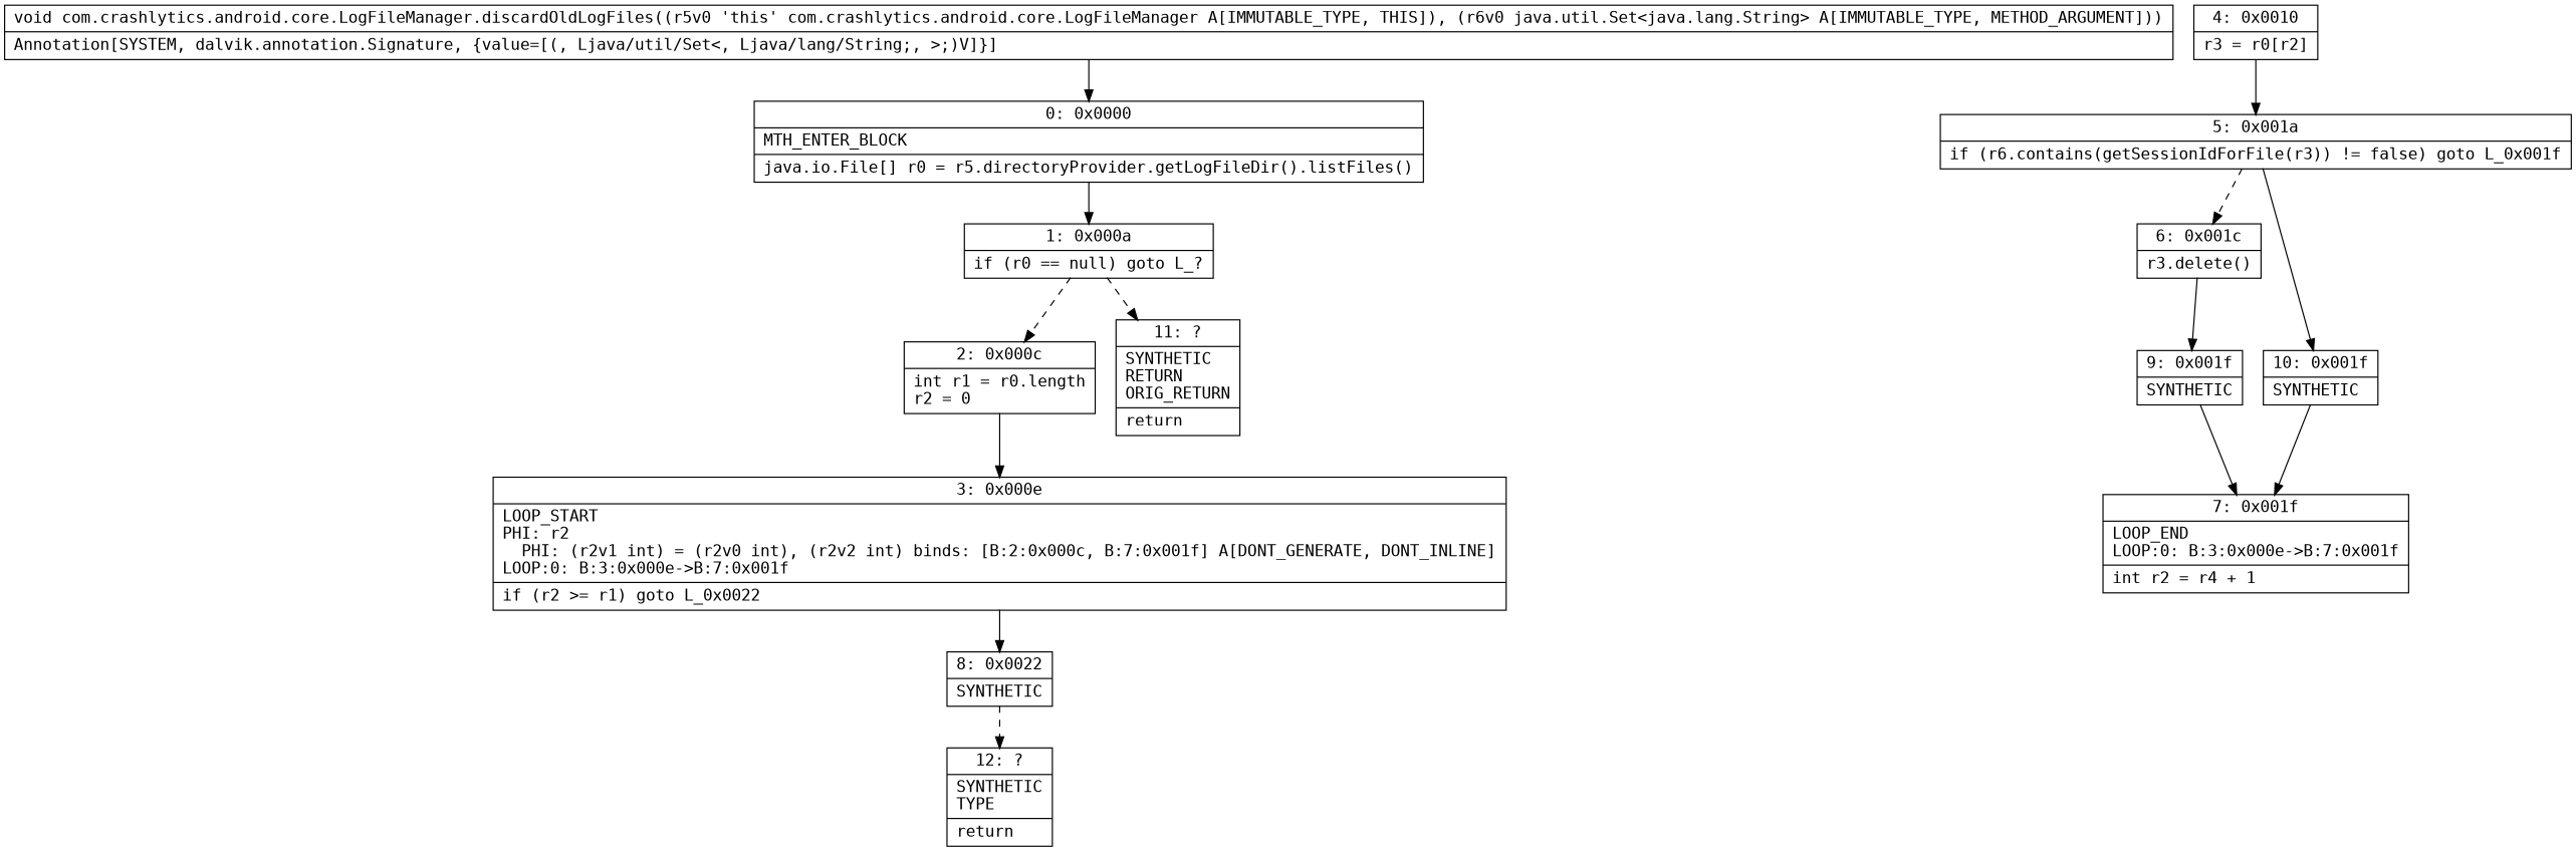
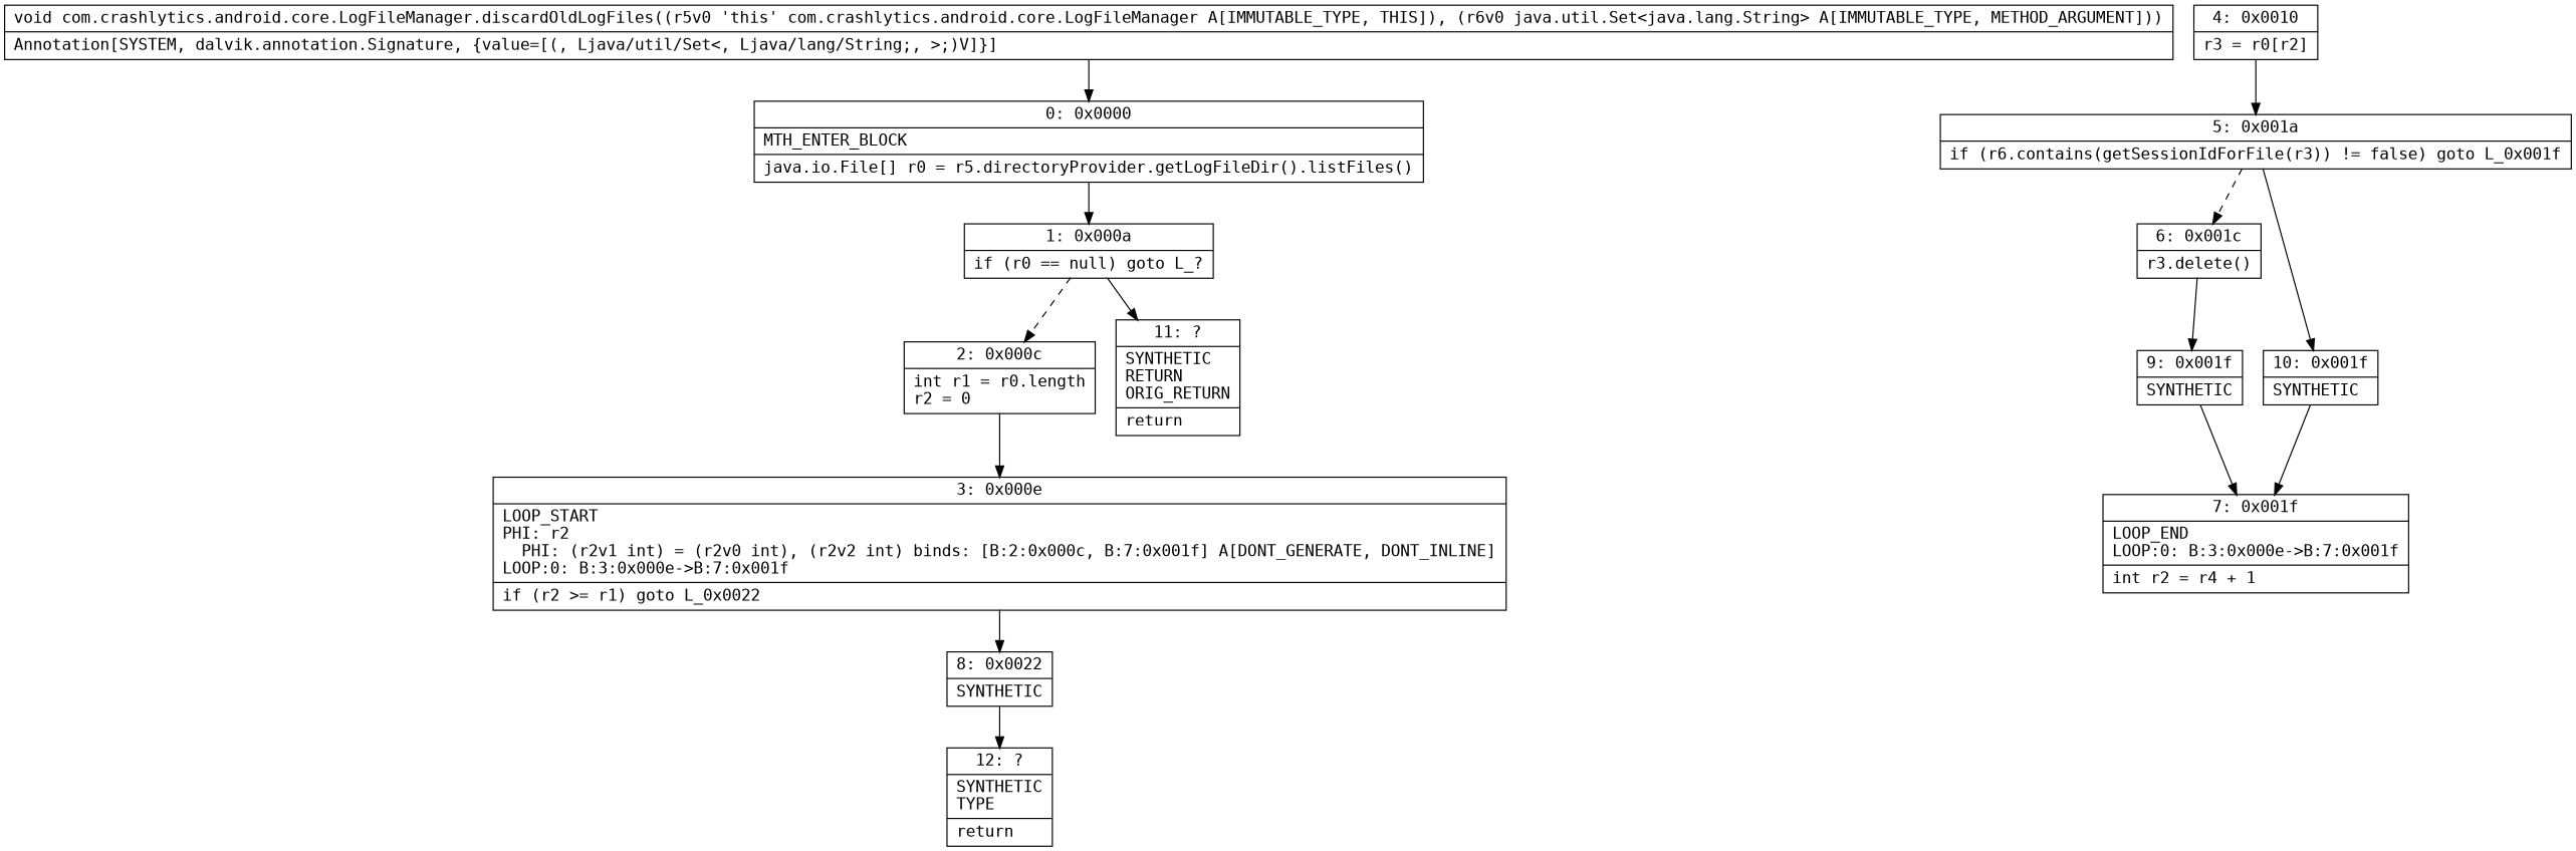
  digraph {
    fontname="DejaVu Sans Mono"
    node [fontname="DejaVu Sans Mono" shape=record]
    edge [fontname="DejaVu Sans Mono"]
    n1 [label="{0\:\ 0x0000|MTH_ENTER_BLOCK\l|java.io.File[] r0 = r5.directoryProvider.getLogFileDir().listFiles()\l}"]
    n2 [label="{1\:\ 0x000a|if (r0 == null) goto L_?\l}"]
    n3 [label="{2\:\ 0x000c|int r1 = r0.length\lr2 = 0\l}"]
    n4 [label="{11\:\ ?|SYNTHETIC\lRETURN\lORIG_RETURN\l|return\l}"]
    n5 [label="{3\:\ 0x000e|LOOP_START\lPHI: r2 \l  PHI: (r2v1 int) = (r2v0 int), (r2v2 int) binds: [B:2:0x000c, B:7:0x001f] A[DONT_GENERATE, DONT_INLINE]\lLOOP:0: B:3:0x000e\-\>B:7:0x001f\l|if (r2 \>= r1) goto L_0x0022\l}"]
    n6 [label="{8\:\ 0x0022|SYNTHETIC\l}"]
    n7 [label="{4\:\ 0x0010|r3 = r0[r2]\l}"]
    n8 [label="{5\:\ 0x001a|if (r6.contains(getSessionIdForFile(r3)) != false) goto L_0x001f\l}"]
    n9 [label="{12\:\ ?|SYNTHETIC\lTYPE\l|return\l}"]
    n10 [label="{6\:\ 0x001c|r3.delete()\l}"]
    n11 [label="{10\:\ 0x001f|SYNTHETIC\l}"]
    n12 [label="{9\:\ 0x001f|SYNTHETIC\l}"]
    n13 [label="{7\:\ 0x001f|LOOP_END\lLOOP:0: B:3:0x000e\-\>B:7:0x001f\l|int r2 = r4 + 1\l}"]
    n14 [label="{void com.crashlytics.android.core.LogFileManager.discardOldLogFiles((r5v0 'this' com.crashlytics.android.core.LogFileManager A[IMMUTABLE_TYPE, THIS]), (r6v0 java.util.Set\<java.lang.String\> A[IMMUTABLE_TYPE, METHOD_ARGUMENT]))  | Annotation[SYSTEM, dalvik.annotation.Signature, \{value=[(, Ljava\/util\/Set\<, Ljava\/lang\/String;, \>;)V]\}]\l}"]
    n1 -> n2
    n2 -> n3 [style=dashed]
-   n2 -> n4 [style=dashed]
+   n2 -> n4
    n3 -> n5
    n5 -> n6
-   n6 -> n9 [style=dashed]
+   n6 -> n9
    n7 -> n8
    n8 -> n10 [style=dashed]
    n8 -> n11
    n10 -> n12
    n11 -> n13
    n12 -> n13
    n14 -> n1
  }
